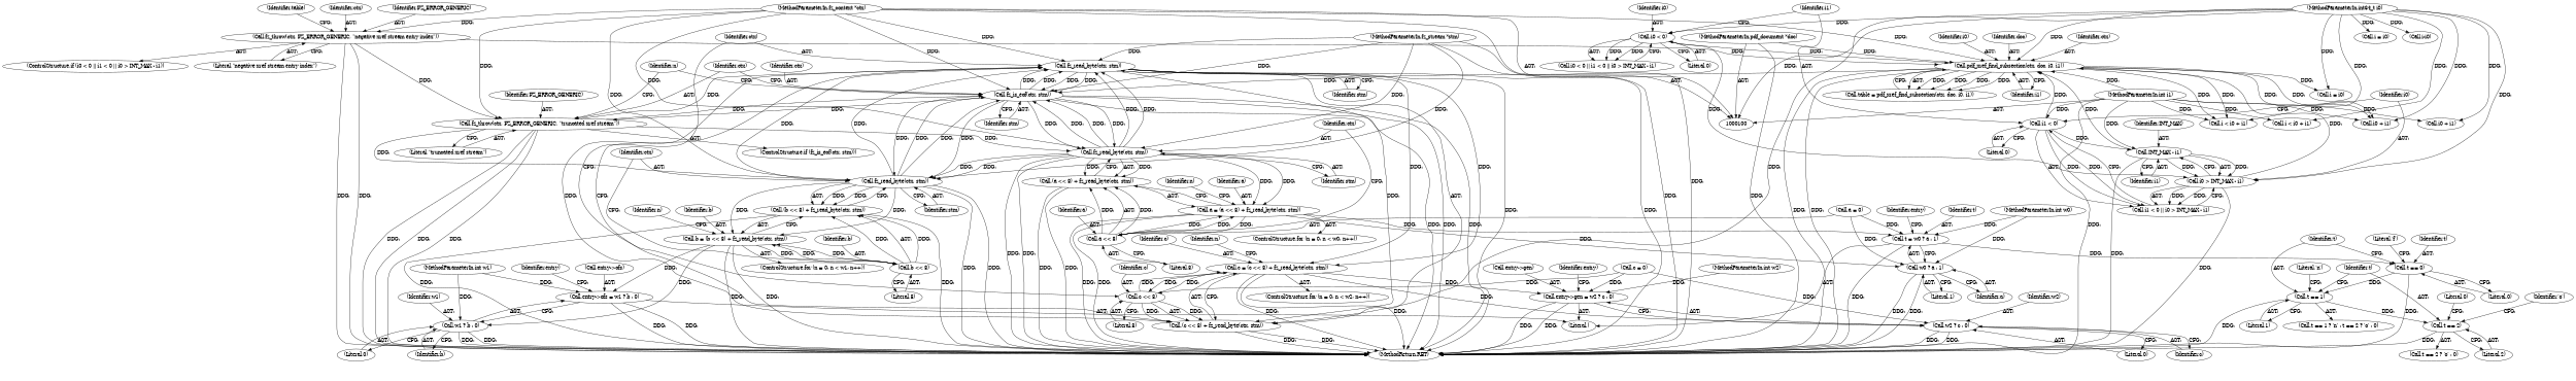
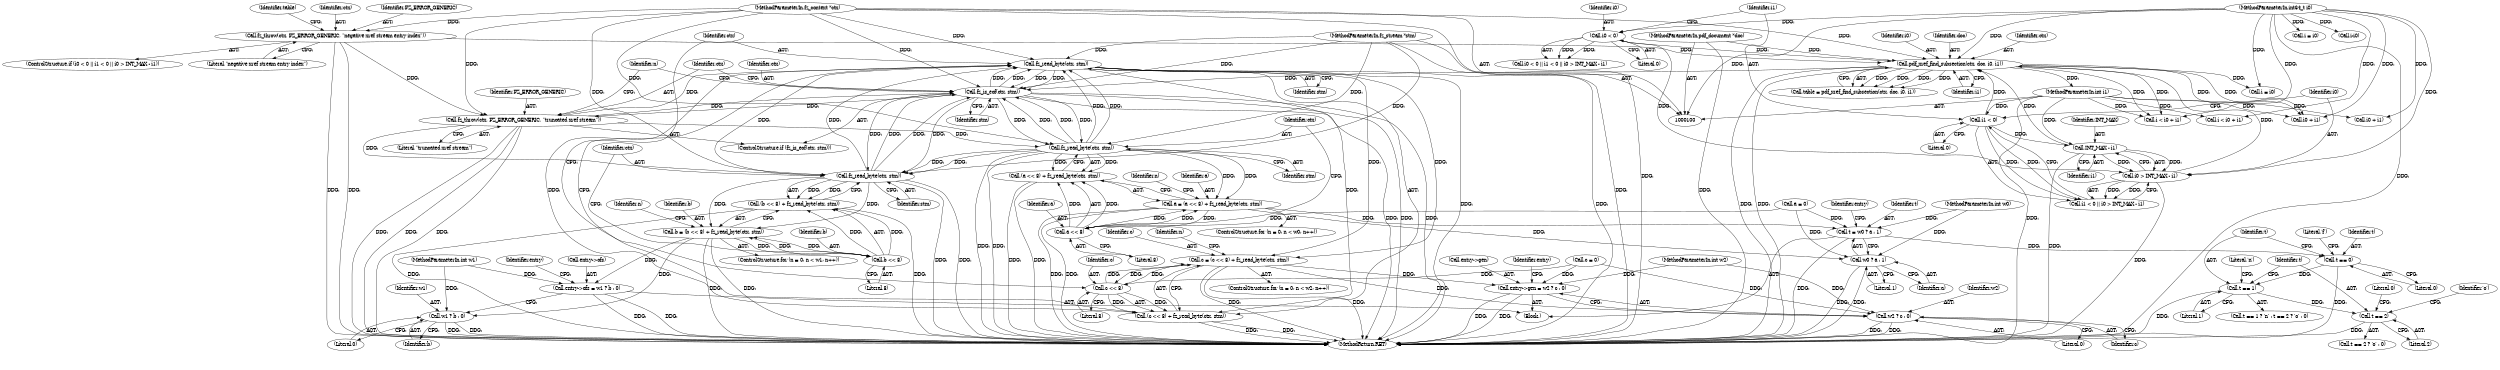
  digraph {
    n1 [label="(Call,fz_read_byte(ctx, stm))"]
    n2 [label="(Call,fz_is_eof(ctx, stm))"]
    n3 [label="(Call,c = (c << 8) + fz_read_byte(ctx, stm))"]
    n4 [label="(Call,(c << 8) + fz_read_byte(ctx, stm))"]
    n5 [label="(MethodReturn,RET)"]
    n6 [label="(Identifier,stm)"]
    n7 [label="(Call,fz_throw(ctx, FZ_ERROR_GENERIC, \"truncated xref stream\"))"]
    n8 [label="(Call,fz_read_byte(ctx, stm))"]
    n9 [label="(Call,fz_read_byte(ctx, stm))"]
    n10 [label="(ControlStructure,if (fz_is_eof(ctx, stm)))"]
    n11 [label="(Identifier,stm)"]
    n12 [label="(Call,c << 8)"]
    n13 [label="(Call,entry->gen = w2 ? c : 0)"]
    n14 [label="(Call,w2 ? c : 0)"]
    n15 [label="(ControlStructure,for (n = 0; n < w2; n++))"]
    n16 [label="(Literal,\"truncated xref stream\")"]
    n17 [label="(Call,b = (b << 8) + fz_read_byte(ctx, stm))"]
    n18 [label="(Call,(b << 8) + fz_read_byte(ctx, stm))"]
    n19 [label="(Identifier,stm)"]
    n20 [label="(Call,a = (a << 8) + fz_read_byte(ctx, stm))"]
    n21 [label="(Call,(a << 8) + fz_read_byte(ctx, stm))"]
    n22 [label="(Identifier,stm)"]
    n23 [label="(Call,b << 8)"]
    n24 [label="(Call,entry->ofs = w1 ? b : 0)"]
    n25 [label="(Call,w1 ? b : 0)"]
    n26 [label="(ControlStructure,for (n = 0; n < w1; n++))"]
    n27 [label="(Call,a << 8)"]
    n28 [label="(Call,t = w0 ? a : 1)"]
    n29 [label="(Call,w0 ? a : 1)"]
    n30 [label="(ControlStructure,for (n = 0; n < w0; n++))"]
    n31 [label="(MethodParameterIn,fz_context *ctx)"]
    n32 [label="(Call,pdf_xref_find_subsection(ctx, doc, i0, i1))"]
    n33 [label="(Call,fz_throw(ctx, FZ_ERROR_GENERIC, \"negative xref stream entry index\"))"]
    1000100
    n35 [label="(Call,i < i0 + i1)"]
    n36 [label="(Call,table = pdf_xref_find_subsection(ctx, doc, i0, i1))"]
    n37 [label="(Call,i = i0)"]
    n38 [label="(Identifier,i1)"]
    n39 [label="(Call,i0 + i1)"]
    n40 [label="(ControlStructure,if (i0 < 0 || i1 < 0 || i0 > INT_MAX - i1))"]
    n41 [label="(Literal,\"negative xref stream entry index\")"]
    n42 [label="(MethodParameterIn,fz_stream *stm)"]
    n43 [label="(MethodParameterIn,pdf_document *doc)"]
    n44 [label="(Call,i0 < 0)"]
    n45 [label="(Call,i0 > INT_MAX - i1)"]
    n46 [label="(Literal,0)"]
    n47 [label="(Call,i0 < 0 || i1 < 0 || i0 > INT_MAX - i1)"]
    n48 [label="(Call,INT_MAX - i1)"]
    n49 [label="(Call,i1 < 0 || i0 > INT_MAX - i1)"]
    n50 [label="(MethodParameterIn,int64_t i0)"]
    n51 [label="(Call,i < i0 + i1)"]
    n52 [label="(Call,i = i0)"]
    n53 [label="(Call,i0 + i1)"]
    n54 [label="(Call,i-i0)"]
    n55 [label="(Identifier,i1)"]
    n56 [label="(Call,i1 < 0)"]
    n57 [label="(Literal,0)"]
    n58 [label="(MethodParameterIn,int i1)"]
    n59 [label="(Literal,8)"]
    n60 [label="(Call,t == 0)"]
-   n61 [label="(Literal,)"]
+   n61 [label="(Block,)"]
    n62 [label="(Identifier,a)"]
    n63 [label="(Literal,1)"]
    n64 [label="(Call,t == 1)"]
    n65 [label="(Literal,0)"]
    n66 [label="(Call,t == 2)"]
    n67 [label="(Literal,1)"]
    n68 [label="(Call,t == 1 ? 'n' : t == 2 ? 'o' : 0)"]
    n69 [label="(Literal,2)"]
    n70 [label="(Call,t == 2 ? 'o' : 0)"]
    n71 [label="(Literal,8)"]
    n72 [label="(Literal,0)"]
    n73 [label="(Identifier,b)"]
    n74 [label="(Literal,8)"]
    n75 [label="(Literal,0)"]
    n76 [label="(Identifier,c)"]
    n77 [label="(MethodParameterIn,int w2)"]
    n78 [label="(Identifier,FZ_ERROR_GENERIC)"]
    n79 [label="(Identifier,t)"]
    n80 [label="(Identifier,i0)"]
    n81 [label="(Identifier,n)"]
    n82 [label="(Identifier,ctx)"]
    n83 [label="(Identifier,n)"]
    n84 [label="(Identifier,entry)"]
    n85 [label="(Call,c = 0)"]
    n86 [label="(Identifier,ctx)"]
    n87 [label="(Identifier,i0)"]
    n88 [label="(Literal,'n')"]
    n89 [label="(Identifier,ctx)"]
    n90 [label="(Literal,0)"]
    n91 [label="(Identifier,a)"]
    n92 [label="(Identifier,doc)"]
    n93 [label="(Literal,'f')"]
    n94 [label="(Identifier,t)"]
    n95 [label="(Call,a = 0)"]
    n96 [label="(Identifier,b)"]
    n97 [label="(Identifier,n)"]
    n98 [label="(Identifier,a)"]
    n99 [label="(Identifier,INT_MAX)"]
    n100 [label="(Identifier,FZ_ERROR_GENERIC)"]
    n101 [label="(Call,entry->ofs)"]
    n102 [label="(MethodParameterIn,int w0)"]
    n103 [label="(Identifier,c)"]
    n104 [label="(Identifier,t)"]
    n105 [label="(Identifier,c)"]
    n106 [label="(Identifier,table)"]
    n107 [label="(Identifier,n)"]
    n108 [label="(Identifier,'o')"]
    n109 [label="(Identifier,ctx)"]
    n110 [label="(MethodParameterIn,int w1)"]
    n111 [label="(Identifier,ctx)"]
    n112 [label="(Identifier,entry)"]
    n113 [label="(Identifier,w1)"]
    n114 [label="(Identifier,b)"]
    n115 [label="(Identifier,w2)"]
    n116 [label="(Identifier,ctx)"]
    n117 [label="(Identifier,i0)"]
    n118 [label="(Identifier,ctx)"]
    n119 [label="(Identifier,entry)"]
    n120 [label="(Identifier,t)"]
    n121 [label="(Call,entry->gen)"]
    n122 [label="(Identifier,i1)"]
    n1 -> n2 [label="DDG: "]
    n1 -> n2 [label="DDG: "]
    n1 -> n3 [label="DDG: "]
    n1 -> n3 [label="DDG: "]
    n1 -> n4 [label="AST: "]
    n1 -> n4 [label="DDG: "]
    n1 -> n4 [label="DDG: "]
    n1 -> n5 [label="DDG: "]
    n1 -> n5 [label="DDG: "]
    n1 -> n6 [label="CFG: "]
    n2 -> n1 [label="DDG: "]
    n2 -> n1 [label="DDG: "]
    n2 -> n5 [label="DDG: "]
    n2 -> n5 [label="DDG: "]
    n2 -> n5 [label="DDG: "]
    n2 -> n7 [label="DDG: "]
    n2 -> n8 [label="DDG: "]
    n2 -> n8 [label="DDG: "]
    n2 -> n9 [label="DDG: "]
    n2 -> n9 [label="DDG: "]
+   n2 -> n10 [label="AST: "]
    n2 -> n11 [label="CFG: "]
    n3 -> n4 [label="CFG: "]
    n3 -> n5 [label="DDG: "]
    n3 -> n5 [label="DDG: "]
    n3 -> n12 [label="DDG: "]
    n3 -> n13 [label="DDG: "]
    n3 -> n14 [label="DDG: "]
    n3 -> n15 [label="AST: "]
    n4 -> n1 [label="CFG: "]
    n4 -> n3 [label="AST: "]
    n4 -> n5 [label="DDG: "]
    n4 -> n5 [label="DDG: "]
    n6 -> n1 [label="AST: "]
    n7 -> n1 [label="DDG: "]
    n7 -> n2 [label="DDG: "]
    n7 -> n5 [label="DDG: "]
    n7 -> n5 [label="DDG: "]
    n7 -> n5 [label="DDG: "]
    n7 -> n8 [label="DDG: "]
    n7 -> n9 [label="DDG: "]
    n7 -> n10 [label="AST: "]
    n7 -> n16 [label="CFG: "]
    n8 -> n1 [label="DDG: "]
    n8 -> n1 [label="DDG: "]
    n8 -> n2 [label="DDG: "]
    n8 -> n2 [label="DDG: "]
    n8 -> n5 [label="DDG: "]
    n8 -> n5 [label="DDG: "]
    n8 -> n17 [label="DDG: "]
    n8 -> n17 [label="DDG: "]
    n8 -> n18 [label="AST: "]
    n8 -> n18 [label="DDG: "]
    n8 -> n18 [label="DDG: "]
    n8 -> n19 [label="CFG: "]
    n9 -> n1 [label="DDG: "]
    n9 -> n1 [label="DDG: "]
    n9 -> n2 [label="DDG: "]
    n9 -> n2 [label="DDG: "]
    n9 -> n5 [label="DDG: "]
    n9 -> n5 [label="DDG: "]
    n9 -> n8 [label="DDG: "]
    n9 -> n8 [label="DDG: "]
    n9 -> n20 [label="DDG: "]
    n9 -> n20 [label="DDG: "]
    n9 -> n21 [label="AST: "]
    n9 -> n21 [label="DDG: "]
    n9 -> n21 [label="DDG: "]
    n9 -> n22 [label="CFG: "]
    n11 -> n2 [label="AST: "]
    n12 -> n3 [label="DDG: "]
    n12 -> n3 [label="DDG: "]
    n12 -> n4 [label="AST: "]
    n12 -> n4 [label="DDG: "]
    n12 -> n4 [label="DDG: "]
    n12 -> n74 [label="CFG: "]
    n13 -> n5 [label="DDG: "]
    n13 -> n5 [label="DDG: "]
    n13 -> n14 [label="CFG: "]
    n13 -> n61 [label="AST: "]
    n14 -> n5 [label="DDG: "]
    n14 -> n5 [label="DDG: "]
    n14 -> n13 [label="AST: "]
    n14 -> n75 [label="CFG: "]
    n14 -> n76 [label="CFG: "]
    n16 -> n7 [label="AST: "]
    n17 -> n5 [label="DDG: "]
    n17 -> n5 [label="DDG: "]
    n17 -> n18 [label="CFG: "]
    n17 -> n23 [label="DDG: "]
    n17 -> n24 [label="DDG: "]
    n17 -> n25 [label="DDG: "]
    n17 -> n26 [label="AST: "]
    n18 -> n5 [label="DDG: "]
    n18 -> n5 [label="DDG: "]
    n18 -> n8 [label="CFG: "]
    n18 -> n17 [label="AST: "]
    n19 -> n8 [label="AST: "]
    n20 -> n5 [label="DDG: "]
    n20 -> n5 [label="DDG: "]
    n20 -> n21 [label="CFG: "]
    n20 -> n27 [label="DDG: "]
    n20 -> n28 [label="DDG: "]
    n20 -> n29 [label="DDG: "]
    n20 -> n30 [label="AST: "]
    n21 -> n5 [label="DDG: "]
    n21 -> n5 [label="DDG: "]
    n21 -> n9 [label="CFG: "]
    n21 -> n20 [label="AST: "]
    n22 -> n9 [label="AST: "]
    n23 -> n17 [label="DDG: "]
    n23 -> n17 [label="DDG: "]
    n23 -> n18 [label="AST: "]
    n23 -> n18 [label="DDG: "]
    n23 -> n18 [label="DDG: "]
    n23 -> n71 [label="CFG: "]
    n24 -> n5 [label="DDG: "]
    n24 -> n5 [label="DDG: "]
    n24 -> n25 [label="CFG: "]
    n24 -> n61 [label="AST: "]
    n25 -> n5 [label="DDG: "]
    n25 -> n5 [label="DDG: "]
-   n25 -> n24 [label="AST: "]
    n25 -> n72 [label="CFG: "]
    n25 -> n73 [label="CFG: "]
    n27 -> n20 [label="DDG: "]
    n27 -> n20 [label="DDG: "]
    n27 -> n21 [label="AST: "]
    n27 -> n21 [label="DDG: "]
    n27 -> n21 [label="DDG: "]
    n27 -> n59 [label="CFG: "]
    n28 -> n5 [label="DDG: "]
    n28 -> n29 [label="CFG: "]
    n28 -> n60 [label="DDG: "]
    n28 -> n61 [label="AST: "]
    n29 -> n5 [label="DDG: "]
    n29 -> n5 [label="DDG: "]
    n29 -> n28 [label="AST: "]
    n29 -> n62 [label="CFG: "]
    n29 -> n63 [label="CFG: "]
    n31 -> n1 [label="DDG: "]
    n31 -> n2 [label="DDG: "]
    n31 -> n5 [label="DDG: "]
    n31 -> n7 [label="DDG: "]
    n31 -> n8 [label="DDG: "]
    n31 -> n9 [label="DDG: "]
    n31 -> n32 [label="DDG: "]
    n31 -> n33 [label="DDG: "]
    n31 -> 1000100 [label="AST: "]
    n32 -> n2 [label="DDG: "]
    n32 -> n5 [label="DDG: "]
    n32 -> n5 [label="DDG: "]
    n32 -> n35 [label="DDG: "]
    n32 -> n35 [label="DDG: "]
    n32 -> n36 [label="AST: "]
    n32 -> n36 [label="DDG: "]
    n32 -> n36 [label="DDG: "]
    n32 -> n36 [label="DDG: "]
    n32 -> n36 [label="DDG: "]
    n32 -> n37 [label="DDG: "]
    n32 -> n38 [label="CFG: "]
    n32 -> n39 [label="DDG: "]
    n32 -> n39 [label="DDG: "]
    n33 -> n5 [label="DDG: "]
    n33 -> n5 [label="DDG: "]
    n33 -> n7 [label="DDG: "]
    n33 -> n32 [label="DDG: "]
    n33 -> n40 [label="AST: "]
    n33 -> n41 [label="CFG: "]
    n36 -> n32 [label="CFG: "]
    n38 -> n32 [label="AST: "]
    n41 -> n33 [label="AST: "]
    n42 -> n1 [label="DDG: "]
    n42 -> n2 [label="DDG: "]
    n42 -> n5 [label="DDG: "]
    n42 -> n8 [label="DDG: "]
    n42 -> n9 [label="DDG: "]
    n42 -> 1000100 [label="AST: "]
    n43 -> n5 [label="DDG: "]
    n43 -> n32 [label="DDG: "]
    n43 -> 1000100 [label="AST: "]
    n44 -> n32 [label="DDG: "]
    n44 -> n45 [label="DDG: "]
    n44 -> n46 [label="CFG: "]
    n44 -> n47 [label="AST: "]
    n44 -> n47 [label="DDG: "]
    n44 -> n47 [label="DDG: "]
    n45 -> n5 [label="DDG: "]
    n45 -> n32 [label="DDG: "]
    n45 -> n48 [label="CFG: "]
    n45 -> n49 [label="AST: "]
    n45 -> n49 [label="DDG: "]
    n45 -> n49 [label="DDG: "]
    n46 -> n44 [label="AST: "]
-   n47 -> n44 [label="CFG: "]
    n48 -> n5 [label="DDG: "]
    n48 -> n32 [label="DDG: "]
    n48 -> n45 [label="AST: "]
    n48 -> n45 [label="DDG: "]
    n48 -> n45 [label="DDG: "]
    n48 -> n55 [label="CFG: "]
    n49 -> n45 [label="CFG: "]
    n49 -> n56 [label="CFG: "]
-   n50 -> n4 [label="DDG: "]
+   n50 -> n5 [label="DDG: "]
    n50 -> n32 [label="DDG: "]
    n50 -> 1000100 [label="DDG: "]
    n50 -> n35 [label="DDG: "]
    n50 -> n37 [label="DDG: "]
    n50 -> n39 [label="DDG: "]
    n50 -> n44 [label="DDG: "]
    n50 -> n45 [label="DDG: "]
    n50 -> n51 [label="DDG: "]
    n50 -> n52 [label="DDG: "]
    n50 -> n53 [label="DDG: "]
    n50 -> n54 [label="DDG: "]
    n55 -> n48 [label="AST: "]
    n56 -> n32 [label="DDG: "]
    n56 -> n48 [label="DDG: "]
    n56 -> n49 [label="AST: "]
    n56 -> n49 [label="DDG: "]
    n56 -> n49 [label="DDG: "]
    n56 -> n57 [label="CFG: "]
    n57 -> n56 [label="AST: "]
    n58 -> n5 [label="DDG: "]
-   n58 -> n32 [label="DDG: "]
+   n32 -> n58 [label="DDG: "]
    n58 -> 1000100 [label="AST: "]
    n58 -> n35 [label="DDG: "]
    n58 -> n39 [label="DDG: "]
    n58 -> n48 [label="DDG: "]
    n58 -> n51 [label="DDG: "]
    n58 -> n53 [label="DDG: "]
    n58 -> n56 [label="DDG: "]
    n59 -> n27 [label="AST: "]
    n60 -> n5 [label="DDG: "]
    n60 -> n64 [label="DDG: "]
    n60 -> n65 [label="CFG: "]
    n62 -> n29 [label="AST: "]
    n63 -> n29 [label="AST: "]
    n64 -> n5 [label="DDG: "]
    n64 -> n66 [label="DDG: "]
    n64 -> n67 [label="CFG: "]
    n64 -> n68 [label="AST: "]
    n65 -> n60 [label="AST: "]
    n66 -> n5 [label="DDG: "]
    n66 -> n69 [label="CFG: "]
    n66 -> n70 [label="AST: "]
    n67 -> n64 [label="AST: "]
    n69 -> n66 [label="AST: "]
    n71 -> n23 [label="AST: "]
    n72 -> n25 [label="AST: "]
    n73 -> n25 [label="AST: "]
    n74 -> n12 [label="AST: "]
    n75 -> n14 [label="AST: "]
    n76 -> n14 [label="AST: "]
    n77 -> n13 [label="DDG: "]
+   n77 -> n14 [label="DDG: "]
    n78 -> n7 [label="AST: "]
    n79 -> n64 [label="CFG: "]
    n79 -> n66 [label="AST: "]
    n80 -> n44 [label="AST: "]
    n81 -> n20 [label="CFG: "]
    n82 -> n1 [label="AST: "]
    n82 -> n12 [label="CFG: "]
    n83 -> n3 [label="CFG: "]
    n84 -> n24 [label="CFG: "]
    n85 -> n12 [label="DDG: "]
    n85 -> n13 [label="DDG: "]
    n85 -> n14 [label="DDG: "]
    n86 -> n9 [label="AST: "]
    n86 -> n27 [label="CFG: "]
    n87 -> n32 [label="AST: "]
    n88 -> n64 [label="CFG: "]
    n89 -> n2 [label="CFG: "]
    n89 -> n7 [label="AST: "]
    n90 -> n66 [label="CFG: "]
    n91 -> n27 [label="AST: "]
    n92 -> n32 [label="AST: "]
    n93 -> n60 [label="CFG: "]
    n94 -> n28 [label="AST: "]
-   n95 -> n27 [label="AST: "]
+   n95 -> n27 [label="DDG: "]
    n95 -> n28 [label="DDG: "]
    n95 -> n29 [label="DDG: "]
    n96 -> n23 [label="AST: "]
    n97 -> n17 [label="CFG: "]
    n98 -> n20 [label="AST: "]
    n99 -> n48 [label="AST: "]
    n100 -> n33 [label="AST: "]
    n101 -> n24 [label="AST: "]
    n102 -> n28 [label="DDG: "]
    n102 -> n29 [label="DDG: "]
    n103 -> n3 [label="AST: "]
    n104 -> n60 [label="AST: "]
    n105 -> n12 [label="AST: "]
    n106 -> n33 [label="CFG: "]
    n107 -> n2 [label="CFG: "]
    n107 -> n7 [label="CFG: "]
    n108 -> n66 [label="CFG: "]
    n109 -> n33 [label="AST: "]
    n110 -> n24 [label="DDG: "]
    n110 -> n25 [label="DDG: "]
    n111 -> n2 [label="AST: "]
    n112 -> n13 [label="CFG: "]
    n113 -> n25 [label="AST: "]
    n114 -> n17 [label="AST: "]
    n115 -> n14 [label="AST: "]
    n116 -> n8 [label="AST: "]
    n116 -> n23 [label="CFG: "]
    n117 -> n45 [label="AST: "]
    n117 -> n56 [label="CFG: "]
    n118 -> n32 [label="AST: "]
    n119 -> n28 [label="CFG: "]
    n120 -> n60 [label="CFG: "]
    n120 -> n64 [label="AST: "]
    n121 -> n13 [label="AST: "]
    n122 -> n44 [label="CFG: "]
    n122 -> n56 [label="AST: "]
  }
